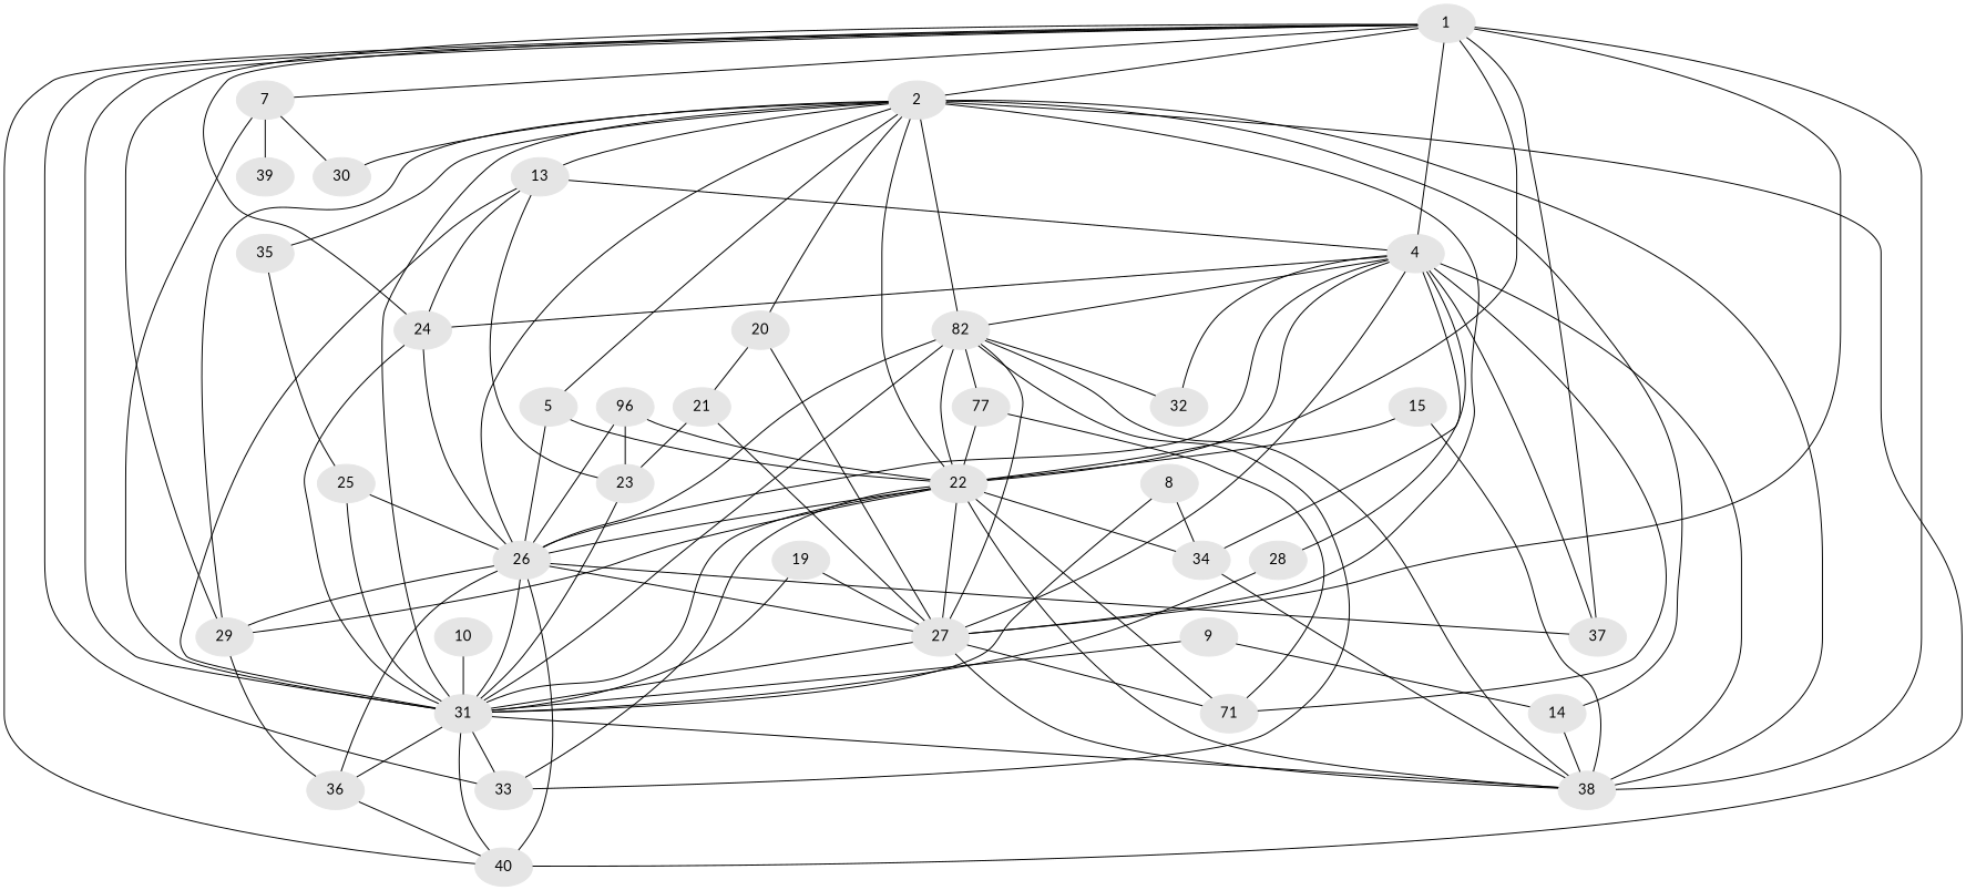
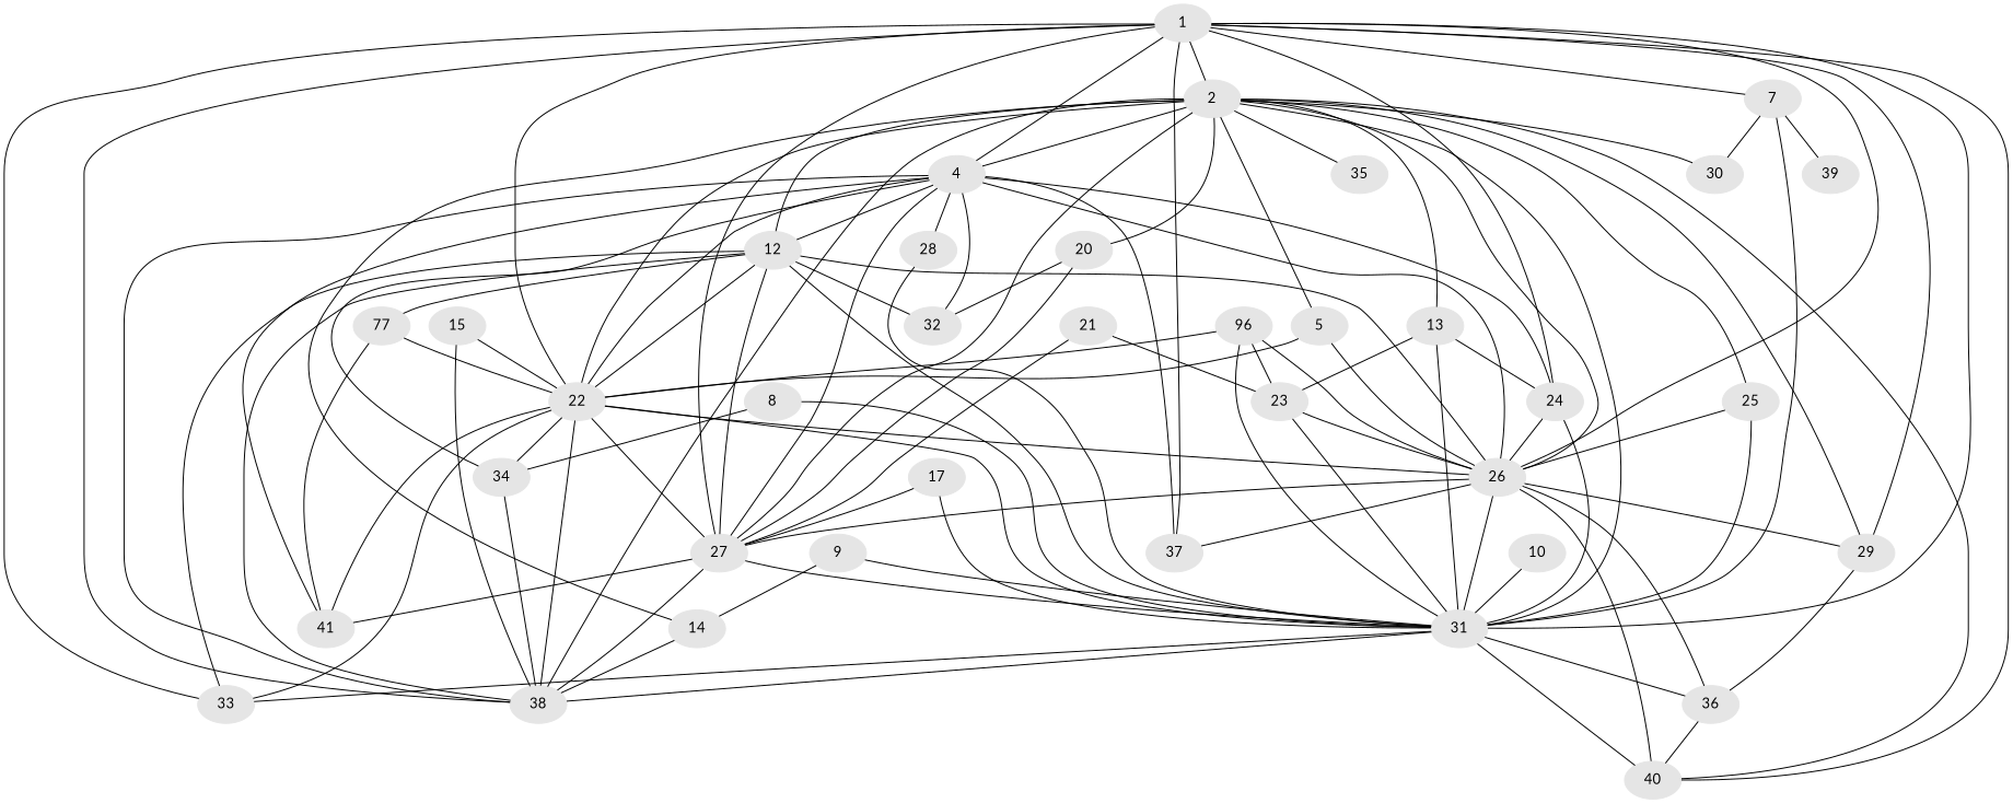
  graph {
    fontname=Lato
    node [color=gray90 fontname=Lato style=filled]
    edge [fontname=Lato weight=1.0]
    1
    2
    4
    7
    22
    24
    26
    27
    29
    31
    33
    37
    38
    40
-   12 [label=82]
+   12
    5
    13
    14
    20
    25
    30
    35
    28
    32
    34
-   41 [label=71]
+   41
    39
    n28 [label=77]
    36
    23
    8
    9
    10
    15
    n35 [label=96]
-   19
+   19 [label=17]
    21
    1 -- 2 [weight=2.0]
    1 -- 4 [weight=2.0]
    1 -- 7
    1 -- 22 [weight=2.0]
    1 -- 24
+   1 -- 26 [weight=3.0]
    1 -- 27 [weight=3.0]
    1 -- 29
    1 -- 31 [weight=2.0]
    1 -- 33
    1 -- 37
    1 -- 38 [weight=2.0]
    1 -- 40
-   13 -- 4
+   2 -- 4
    2 -- 22
    2 -- 26
    2 -- 27
    2 -- 29
    2 -- 31
    2 -- 38 [weight=2.0]
    2 -- 40
    2 -- 12 [weight=2.0]
    2 -- 5
    2 -- 13
    2 -- 14
    2 -- 20
-   35 -- 25
+   2 -- 25
    2 -- 30
    2 -- 35
    4 -- 22
    4 -- 24
    4 -- 26
    4 -- 27
    4 -- 37 [weight=2.0]
    4 -- 38 [weight=2.0]
    4 -- 12
    4 -- 28
    4 -- 32
    4 -- 34
    4 -- 41
    7 -- 31 [weight=2.0]
    7 -- 30
    7 -- 39
    22 -- 26 [weight=3.0]
    22 -- 27 [weight=2.0]
-   22 -- 29
    22 -- 31
    22 -- 33
    22 -- 38
    22 -- 34
    22 -- 41
    24 -- 26
    24 -- 31
    26 -- 27
    26 -- 29
    26 -- 31 [weight=3.0]
    26 -- 37
    26 -- 40 [weight=2.0]
    26 -- 36
    27 -- 31
    27 -- 38
    27 -- 41
    29 -- 36
    31 -- 33
    31 -- 38 [weight=2.0]
    31 -- 40
    31 -- 36
    12 -- 22 [weight=2.0]
    12 -- 26
    12 -- 27
    12 -- 31
    12 -- 33
    12 -- 38
    12 -- 32
    12 -- n28
    5 -- 22
    5 -- 26
    13 -- 24
    13 -- 31
    13 -- 23
    14 -- 38
    20 -- 27
-   20 -- 21
+   20 -- 32
    25 -- 26
    25 -- 31
    28 -- 31
    34 -- 38
    n28 -- 22
    n28 -- 41
    36 -- 40
+   23 -- 26
    23 -- 31
    8 -- 31
    8 -- 34
    9 -- 31
    9 -- 14
    10 -- 31
    15 -- 22
    15 -- 38
    n35 -- 22
    n35 -- 26
+   n35 -- 31
    n35 -- 23
    19 -- 27
    19 -- 31
    21 -- 27
    21 -- 23
  }
